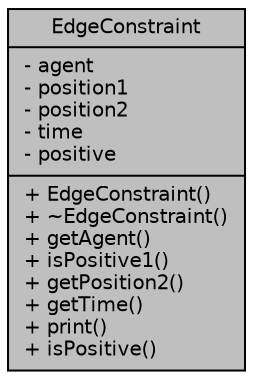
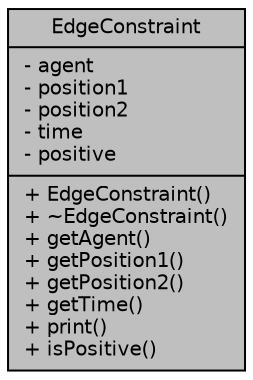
  digraph {
-   n1 [color=black fillcolor=grey75 fontcolor=black fontname=Helvetica fontsize=10 height=0.2 label="{EdgeConstraint\n|- agent\l- position1\l- position2\l- time\l- positive\l|+ EdgeConstraint()\l+ ~EdgeConstraint()\l+ getAgent()\l+ isPositive1()\l+ getPosition2()\l+ getTime()\l+ print()\l+ isPositive()\l}" shape=record style=filled width=0.4]
+   n1 [color=black fillcolor=grey75 fontcolor=black fontname=Helvetica fontsize=10 height=0.2 label="{EdgeConstraint\n|- agent\l- position1\l- position2\l- time\l- positive\l|+ EdgeConstraint()\l+ ~EdgeConstraint()\l+ getAgent()\l+ getPosition1()\l+ getPosition2()\l+ getTime()\l+ print()\l+ isPositive()\l}" shape=record style=filled width=0.4]
  }
